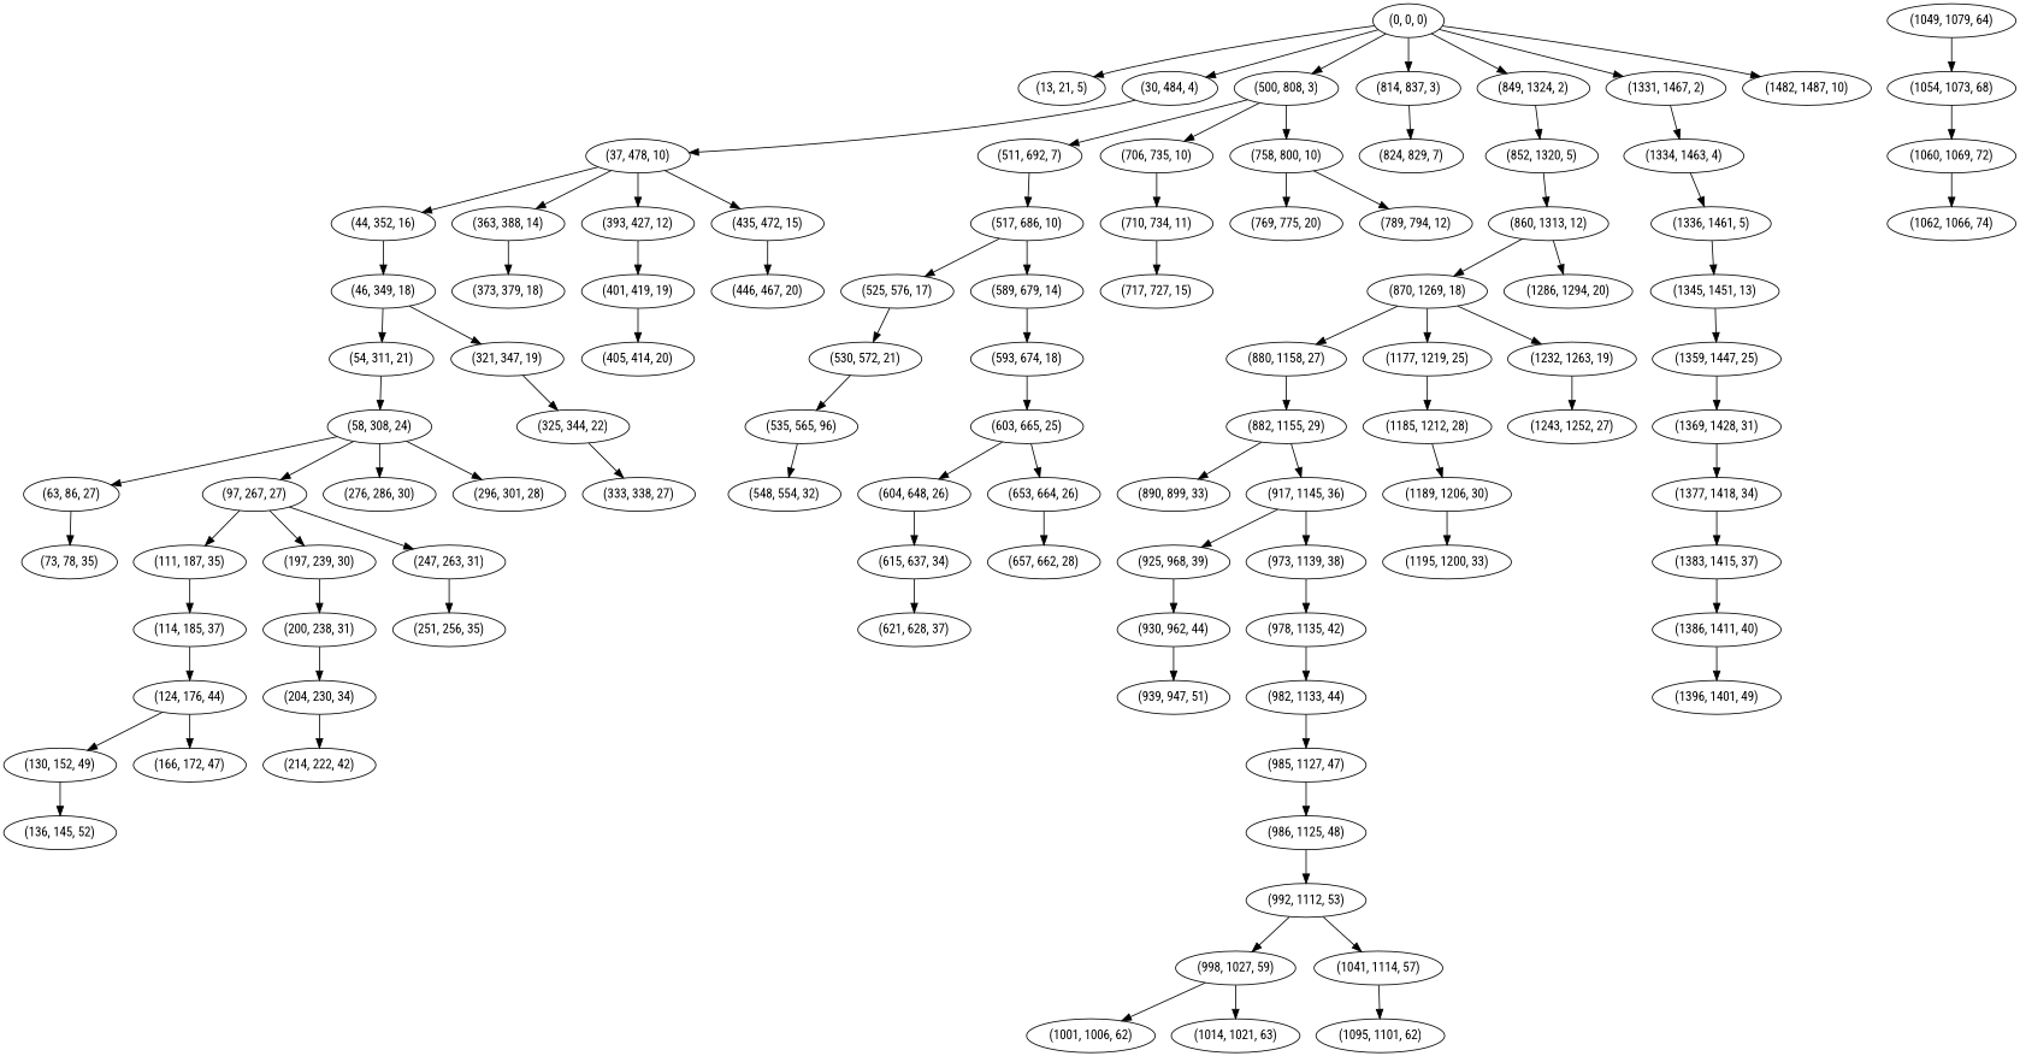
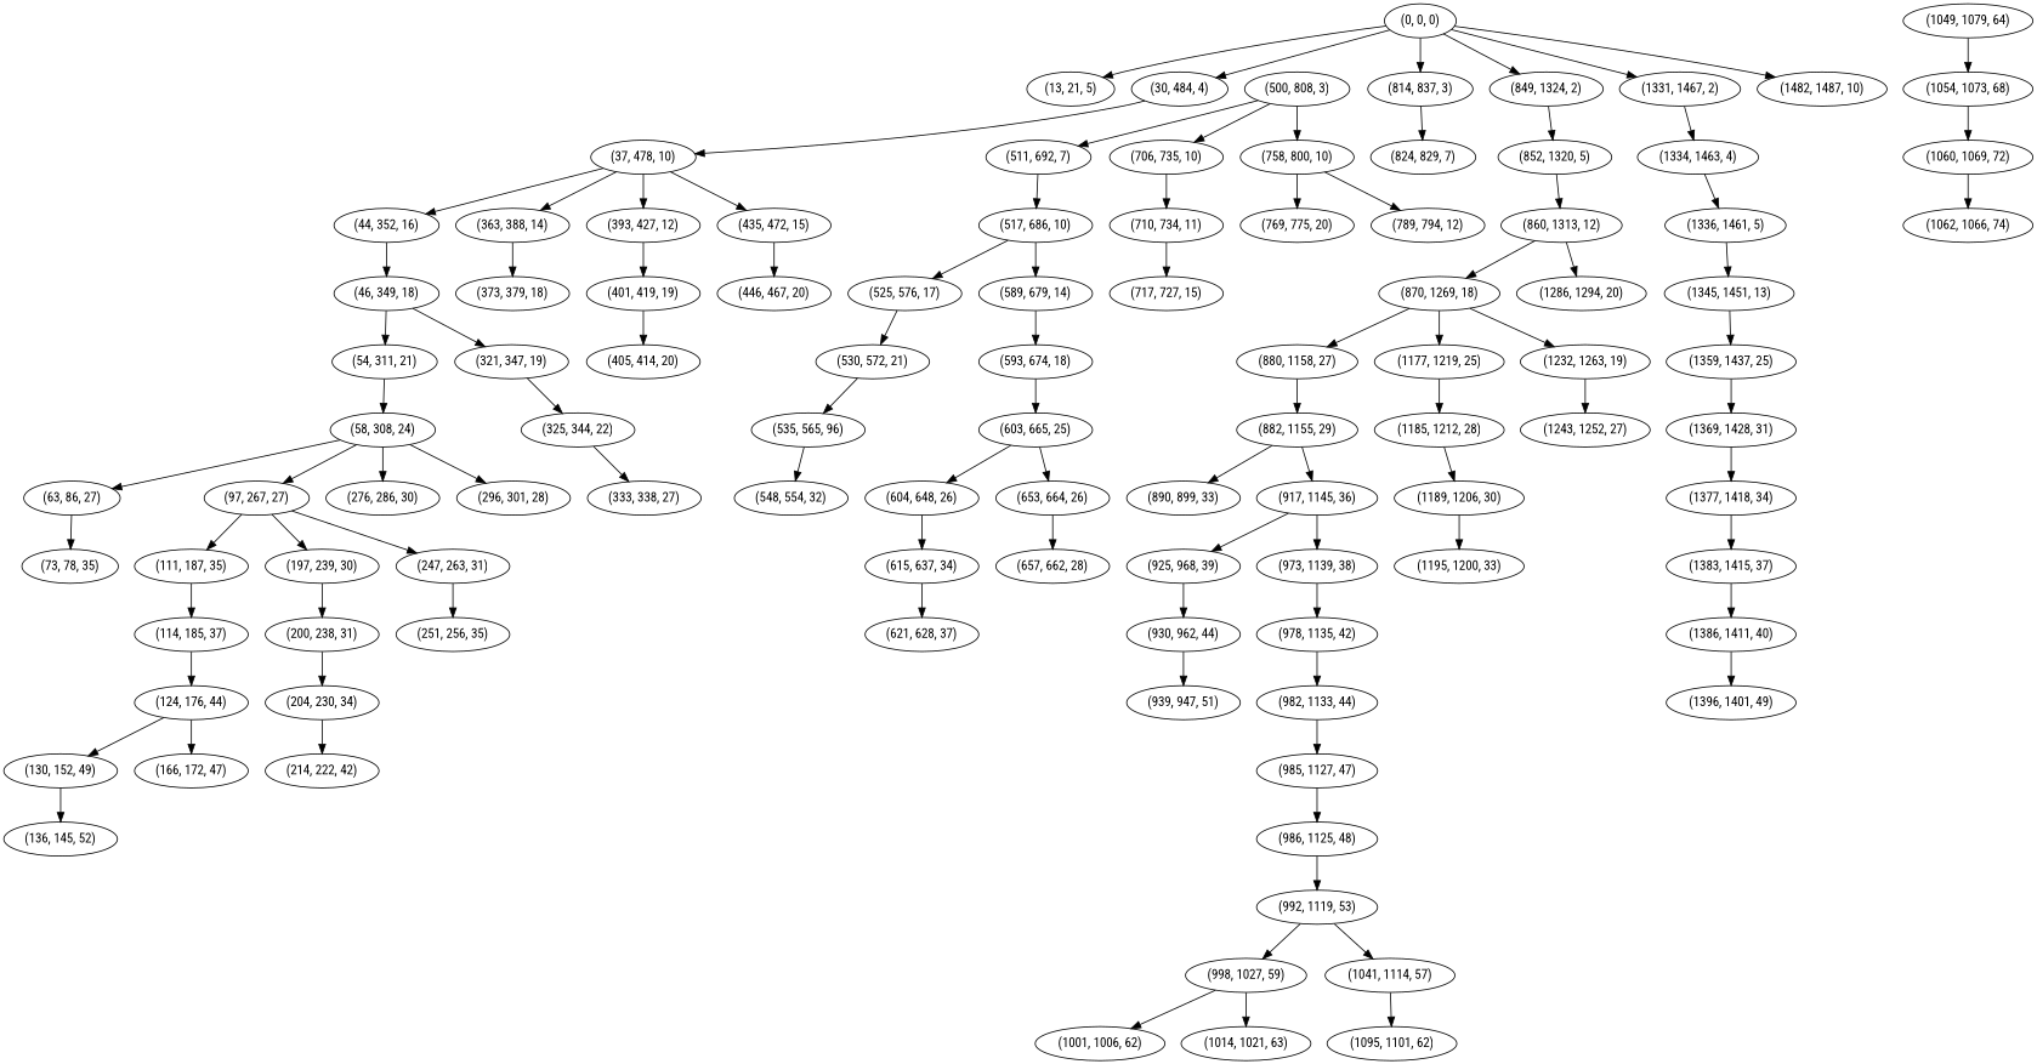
  digraph {
    fontname="Roboto Condensed"
    node [fontname="Roboto Condensed"]
    edge [fontname="Roboto Condensed"]
    "(0, 0, 0)"
    "(13, 21, 5)"
    "(30, 484, 4)"
    "(500, 808, 3)"
    "(814, 837, 3)"
    "(849, 1324, 2)"
    "(1331, 1467, 2)"
    "(1482, 1487, 10)"
    "(37, 478, 10)"
    "(511, 692, 7)"
    "(706, 735, 10)"
    "(758, 800, 10)"
    "(824, 829, 7)"
    "(852, 1320, 5)"
    "(1334, 1463, 4)"
    "(44, 352, 16)"
    "(363, 388, 14)"
    "(393, 427, 12)"
    "(435, 472, 15)"
    "(46, 349, 18)"
    "(373, 379, 18)"
    "(401, 419, 19)"
    "(446, 467, 20)"
    "(54, 311, 21)"
    "(321, 347, 19)"
    "(58, 308, 24)"
    "(325, 344, 22)"
    "(63, 86, 27)"
    "(97, 267, 27)"
    "(276, 286, 30)"
    "(296, 301, 28)"
    "(73, 78, 35)"
    "(111, 187, 35)"
    "(197, 239, 30)"
    "(247, 263, 31)"
    "(114, 185, 37)"
    "(200, 238, 31)"
    "(251, 256, 35)"
    "(124, 176, 44)"
    "(130, 152, 49)"
    "(166, 172, 47)"
    "(136, 145, 52)"
    "(204, 230, 34)"
    "(214, 222, 42)"
    "(333, 338, 27)"
    "(405, 414, 20)"
    "(517, 686, 10)"
    "(710, 734, 11)"
    "(769, 775, 20)"
    "(789, 794, 12)"
    "(525, 576, 17)"
    "(589, 679, 14)"
    "(530, 572, 21)"
    "(593, 674, 18)"
    n55 [label="(535, 565, 96)"]
    "(548, 554, 32)"
    "(603, 665, 25)"
    "(604, 648, 26)"
    "(653, 664, 26)"
    "(615, 637, 34)"
    "(657, 662, 28)"
    "(621, 628, 37)"
    "(717, 727, 15)"
    "(860, 1313, 12)"
    "(870, 1269, 18)"
    "(1286, 1294, 20)"
    "(880, 1158, 27)"
    "(1177, 1219, 25)"
    "(1232, 1263, 19)"
    "(882, 1155, 29)"
    "(1185, 1212, 28)"
    "(1243, 1252, 27)"
    "(890, 899, 33)"
    "(917, 1145, 36)"
    "(925, 968, 39)"
    "(973, 1139, 38)"
    "(930, 962, 44)"
    "(978, 1135, 42)"
    "(939, 947, 51)"
    "(982, 1133, 44)"
    "(985, 1127, 47)"
    "(986, 1125, 48)"
-   "(992, 1119, 53)" [label="(992, 1112, 53)"]
+   "(992, 1119, 53)"
    "(998, 1027, 59)"
    "(1041, 1114, 57)"
    "(1001, 1006, 62)"
    "(1014, 1021, 63)"
    "(1095, 1101, 62)"
    "(1049, 1079, 64)"
    "(1054, 1073, 68)"
    "(1060, 1069, 72)"
    "(1062, 1066, 74)"
    "(1189, 1206, 30)"
    "(1195, 1200, 33)"
    "(1336, 1461, 5)"
    "(1345, 1451, 13)"
-   "(1359, 1437, 25)" [label="(1359, 1447, 25)"]
+   "(1359, 1437, 25)"
    "(1369, 1428, 31)"
    "(1377, 1418, 34)"
    "(1383, 1415, 37)"
    "(1386, 1411, 40)"
    "(1396, 1401, 49)"
    "(0, 0, 0)" -> "(13, 21, 5)"
    "(0, 0, 0)" -> "(30, 484, 4)"
-   "(0, 0, 0)" -> "(500, 808, 3)"
    "(0, 0, 0)" -> "(814, 837, 3)"
    "(0, 0, 0)" -> "(849, 1324, 2)"
    "(0, 0, 0)" -> "(1331, 1467, 2)"
    "(0, 0, 0)" -> "(1482, 1487, 10)"
    "(30, 484, 4)" -> "(37, 478, 10)"
    "(500, 808, 3)" -> "(511, 692, 7)"
    "(500, 808, 3)" -> "(706, 735, 10)"
    "(500, 808, 3)" -> "(758, 800, 10)"
    "(814, 837, 3)" -> "(824, 829, 7)"
    "(849, 1324, 2)" -> "(852, 1320, 5)"
    "(1331, 1467, 2)" -> "(1334, 1463, 4)"
    "(37, 478, 10)" -> "(44, 352, 16)"
    "(37, 478, 10)" -> "(363, 388, 14)"
    "(37, 478, 10)" -> "(393, 427, 12)"
    "(37, 478, 10)" -> "(435, 472, 15)"
    "(511, 692, 7)" -> "(517, 686, 10)"
    "(706, 735, 10)" -> "(710, 734, 11)"
    "(758, 800, 10)" -> "(769, 775, 20)"
    "(758, 800, 10)" -> "(789, 794, 12)"
    "(852, 1320, 5)" -> "(860, 1313, 12)"
    "(1334, 1463, 4)" -> "(1336, 1461, 5)"
    "(44, 352, 16)" -> "(46, 349, 18)"
    "(363, 388, 14)" -> "(373, 379, 18)"
    "(393, 427, 12)" -> "(401, 419, 19)"
    "(435, 472, 15)" -> "(446, 467, 20)"
    "(46, 349, 18)" -> "(54, 311, 21)"
    "(46, 349, 18)" -> "(321, 347, 19)"
    "(401, 419, 19)" -> "(405, 414, 20)"
    "(54, 311, 21)" -> "(58, 308, 24)"
    "(321, 347, 19)" -> "(325, 344, 22)"
    "(58, 308, 24)" -> "(63, 86, 27)"
    "(58, 308, 24)" -> "(97, 267, 27)"
    "(58, 308, 24)" -> "(276, 286, 30)"
    "(58, 308, 24)" -> "(296, 301, 28)"
    "(325, 344, 22)" -> "(333, 338, 27)"
    "(63, 86, 27)" -> "(73, 78, 35)"
    "(97, 267, 27)" -> "(111, 187, 35)"
    "(97, 267, 27)" -> "(197, 239, 30)"
    "(97, 267, 27)" -> "(247, 263, 31)"
    "(111, 187, 35)" -> "(114, 185, 37)"
    "(197, 239, 30)" -> "(200, 238, 31)"
    "(247, 263, 31)" -> "(251, 256, 35)"
    "(114, 185, 37)" -> "(124, 176, 44)"
    "(200, 238, 31)" -> "(204, 230, 34)"
    "(124, 176, 44)" -> "(130, 152, 49)"
    "(124, 176, 44)" -> "(166, 172, 47)"
    "(130, 152, 49)" -> "(136, 145, 52)"
    "(204, 230, 34)" -> "(214, 222, 42)"
    "(517, 686, 10)" -> "(525, 576, 17)"
    "(517, 686, 10)" -> "(589, 679, 14)"
    "(710, 734, 11)" -> "(717, 727, 15)"
    "(525, 576, 17)" -> "(530, 572, 21)"
    "(589, 679, 14)" -> "(593, 674, 18)"
    "(530, 572, 21)" -> n55
    "(593, 674, 18)" -> "(603, 665, 25)"
    n55 -> "(548, 554, 32)"
    "(603, 665, 25)" -> "(604, 648, 26)"
    "(603, 665, 25)" -> "(653, 664, 26)"
    "(604, 648, 26)" -> "(615, 637, 34)"
    "(653, 664, 26)" -> "(657, 662, 28)"
    "(615, 637, 34)" -> "(621, 628, 37)"
    "(860, 1313, 12)" -> "(870, 1269, 18)"
    "(860, 1313, 12)" -> "(1286, 1294, 20)"
    "(870, 1269, 18)" -> "(880, 1158, 27)"
    "(870, 1269, 18)" -> "(1177, 1219, 25)"
    "(870, 1269, 18)" -> "(1232, 1263, 19)"
    "(880, 1158, 27)" -> "(882, 1155, 29)"
    "(1177, 1219, 25)" -> "(1185, 1212, 28)"
    "(1232, 1263, 19)" -> "(1243, 1252, 27)"
    "(882, 1155, 29)" -> "(890, 899, 33)"
    "(882, 1155, 29)" -> "(917, 1145, 36)"
    "(1185, 1212, 28)" -> "(1189, 1206, 30)"
    "(917, 1145, 36)" -> "(925, 968, 39)"
    "(917, 1145, 36)" -> "(973, 1139, 38)"
    "(925, 968, 39)" -> "(930, 962, 44)"
    "(973, 1139, 38)" -> "(978, 1135, 42)"
    "(930, 962, 44)" -> "(939, 947, 51)"
    "(978, 1135, 42)" -> "(982, 1133, 44)"
    "(982, 1133, 44)" -> "(985, 1127, 47)"
    "(985, 1127, 47)" -> "(986, 1125, 48)"
    "(986, 1125, 48)" -> "(992, 1119, 53)"
    "(992, 1119, 53)" -> "(998, 1027, 59)"
    "(992, 1119, 53)" -> "(1041, 1114, 57)"
    "(998, 1027, 59)" -> "(1001, 1006, 62)"
    "(998, 1027, 59)" -> "(1014, 1021, 63)"
    "(1041, 1114, 57)" -> "(1095, 1101, 62)"
    "(1049, 1079, 64)" -> "(1054, 1073, 68)"
    "(1054, 1073, 68)" -> "(1060, 1069, 72)"
    "(1060, 1069, 72)" -> "(1062, 1066, 74)"
    "(1189, 1206, 30)" -> "(1195, 1200, 33)"
    "(1336, 1461, 5)" -> "(1345, 1451, 13)"
    "(1345, 1451, 13)" -> "(1359, 1437, 25)"
    "(1359, 1437, 25)" -> "(1369, 1428, 31)"
    "(1369, 1428, 31)" -> "(1377, 1418, 34)"
    "(1377, 1418, 34)" -> "(1383, 1415, 37)"
    "(1383, 1415, 37)" -> "(1386, 1411, 40)"
    "(1386, 1411, 40)" -> "(1396, 1401, 49)"
  }
